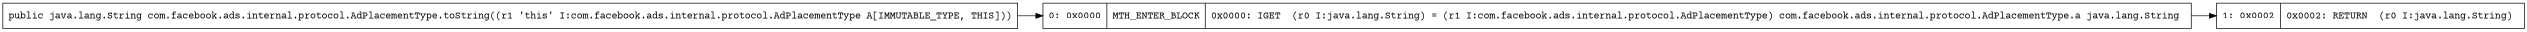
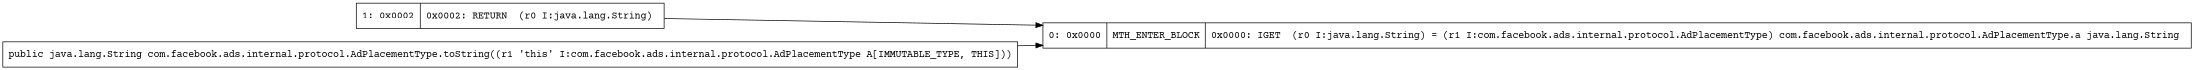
  digraph {
    rankdir=LR
    fontname="Courier Prime"
    node [shape=record fontname="Courier Prime"]
    edge [fontname="Courier Prime"]
    n1 [label="{0\:\ 0x0000|MTH_ENTER_BLOCK\l|0x0000: IGET  (r0 I:java.lang.String) = (r1 I:com.facebook.ads.internal.protocol.AdPlacementType) com.facebook.ads.internal.protocol.AdPlacementType.a java.lang.String \l}"]
    n2 [label="{1\:\ 0x0002|0x0002: RETURN  (r0 I:java.lang.String) \l}"]
    n3 [label="{public java.lang.String com.facebook.ads.internal.protocol.AdPlacementType.toString((r1 'this' I:com.facebook.ads.internal.protocol.AdPlacementType A[IMMUTABLE_TYPE, THIS])) }"]
-   n1 -> n2
+   n2 -> n1
    n3 -> n1
  }
